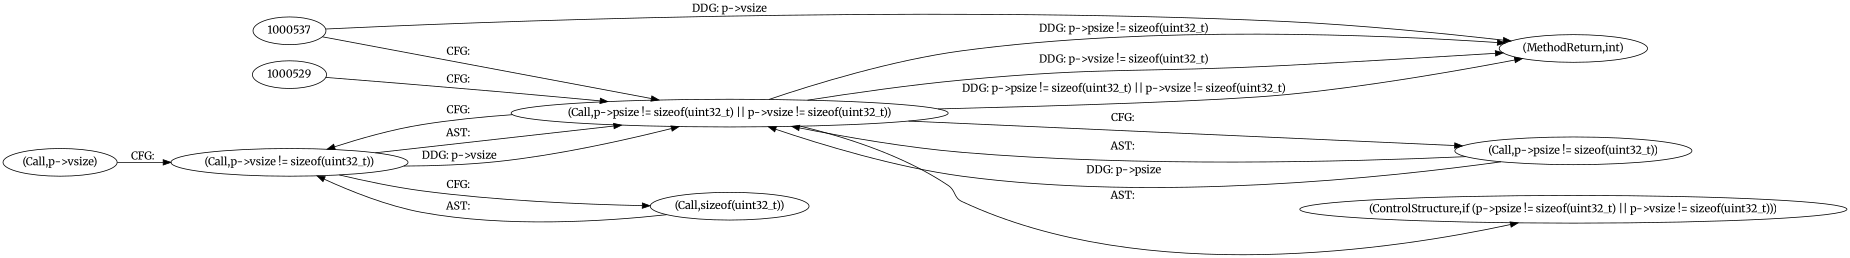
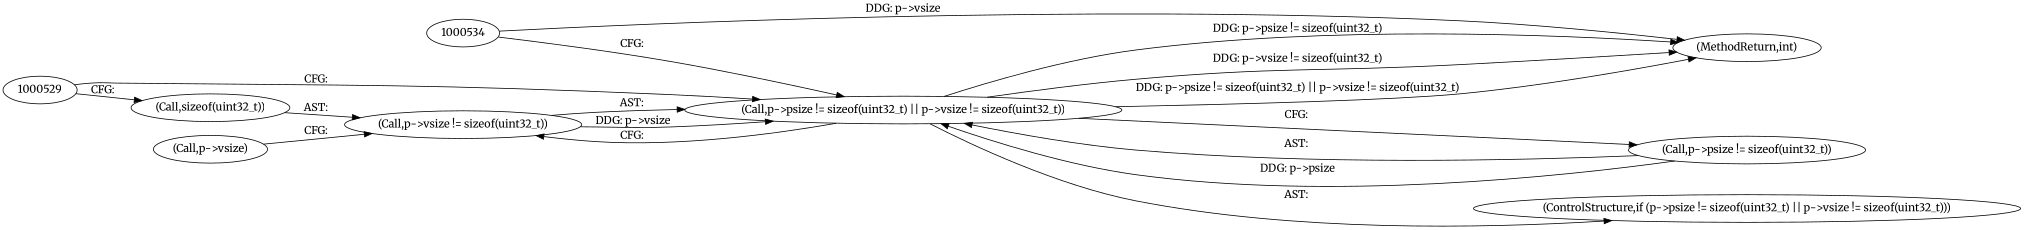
  digraph {
    fontname=Merriweather
    rankdir=LR
    node [fontname=Merriweather]
    edge [fontname=Merriweather]
    n1 [label="(Call,p->vsize != sizeof(uint32_t))"]
    n2 [label="(Call,p->psize != sizeof(uint32_t) || p->vsize != sizeof(uint32_t))"]
    n3 [label="(Call,sizeof(uint32_t))"]
    n4 [label="(MethodReturn,int)"]
    n5 [label="(Call,p->psize != sizeof(uint32_t))"]
    n6 [label="(ControlStructure,if (p->psize != sizeof(uint32_t) || p->vsize != sizeof(uint32_t)))"]
    n7 [label="(Call,p->vsize)"]
    1000529
-   1000537
+   1000537 [label=1000534]
    n1 -> n2 [label="AST: "]
    n1 -> n2 [label="DDG: p->vsize"]
-   n1 -> n3 [label="CFG: "]
+   1000529 -> n3 [label="CFG: "]
    n2 -> n1 [label="CFG: "]
    n2 -> n4 [label="DDG: p->psize != sizeof(uint32_t)"]
    n2 -> n4 [label="DDG: p->vsize != sizeof(uint32_t)"]
    n2 -> n4 [label="DDG: p->psize != sizeof(uint32_t) || p->vsize != sizeof(uint32_t)"]
    n2 -> n5 [label="CFG: "]
    n2 -> n6 [label="AST: "]
    n3 -> n1 [label="AST: "]
    n5 -> n2 [label="AST: "]
    n5 -> n2 [label="DDG: p->psize"]
    n7 -> n1 [label="CFG: "]
    1000529 -> n2 [label="CFG: "]
    1000537 -> n2 [label="CFG: "]
    1000537 -> n4 [label="DDG: p->vsize"]
  }
